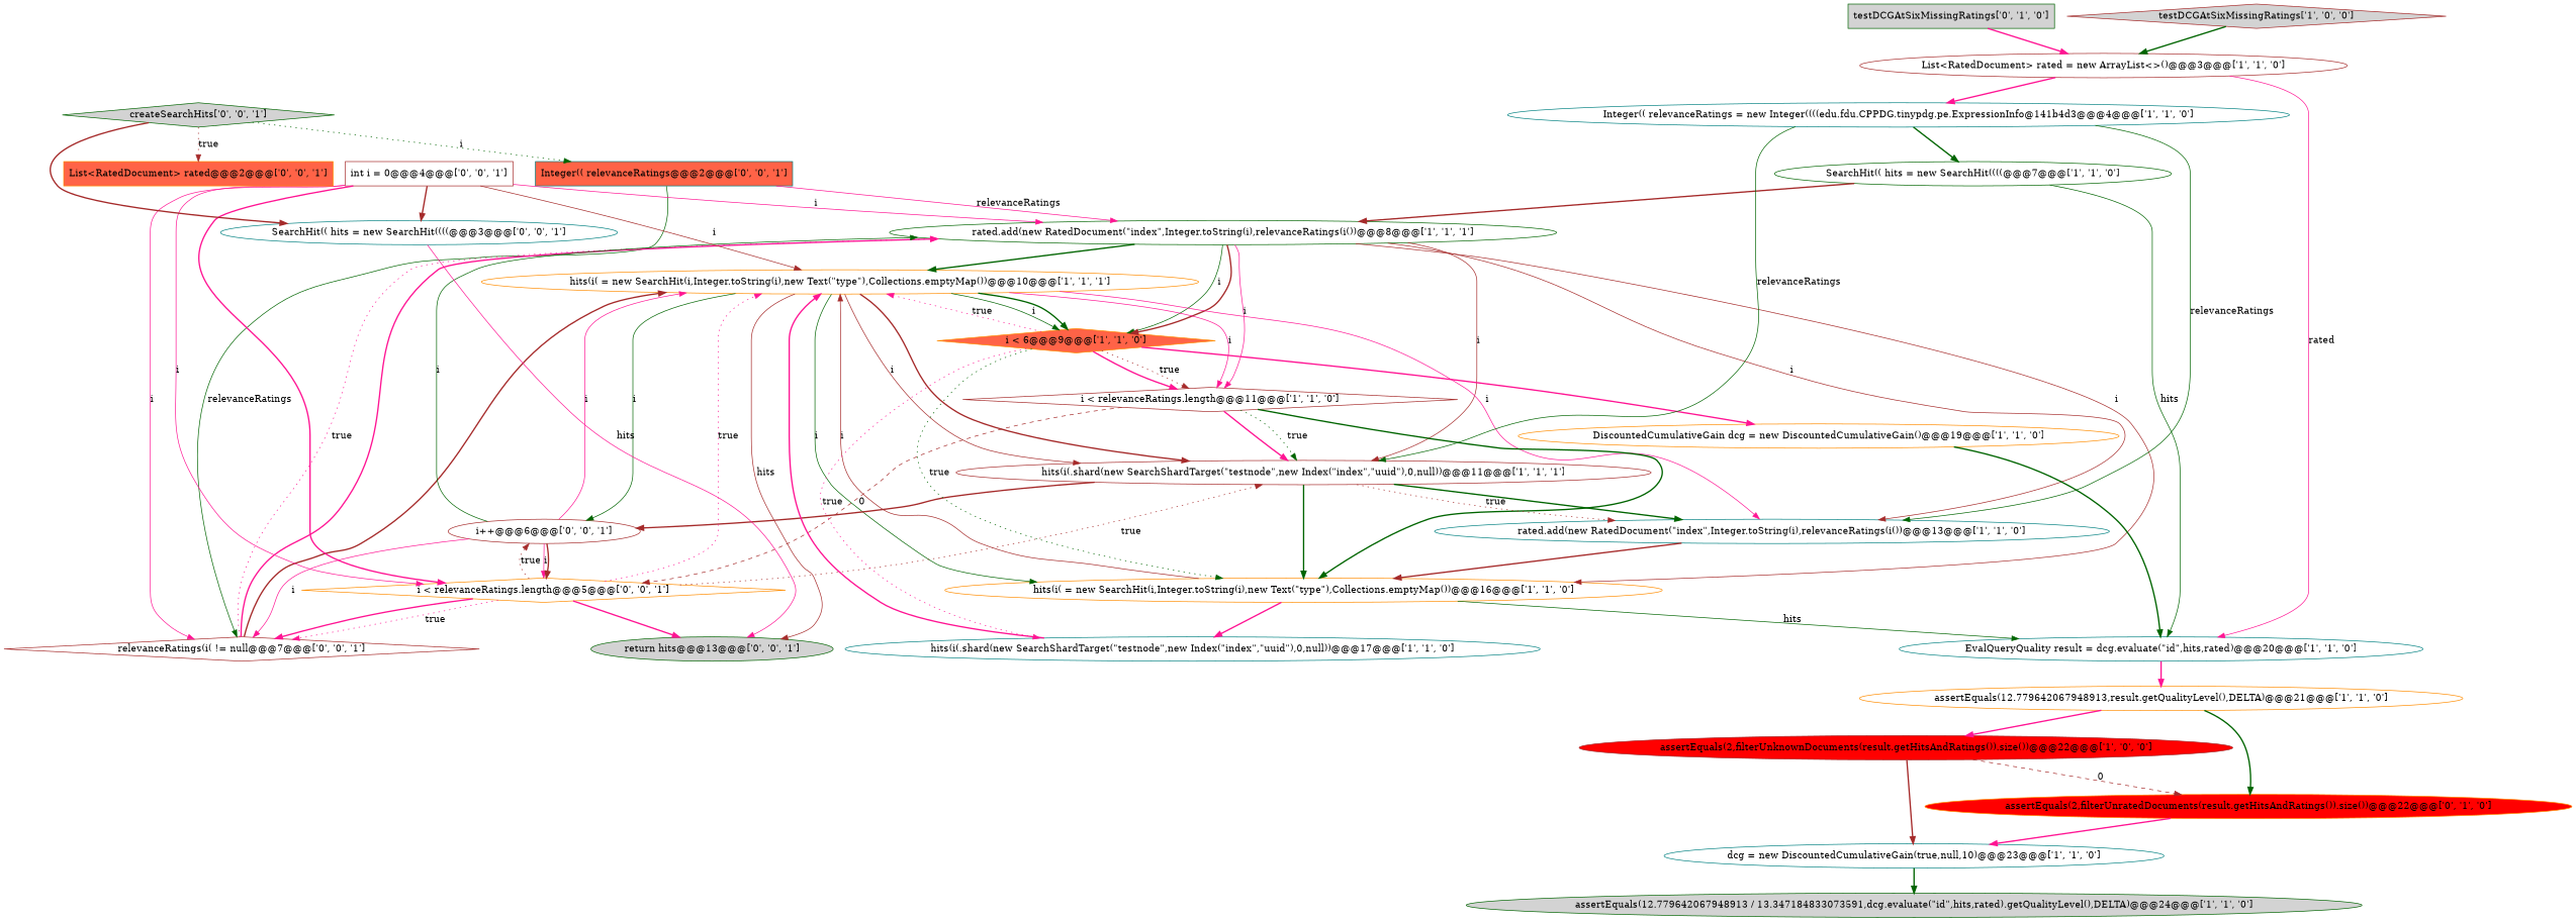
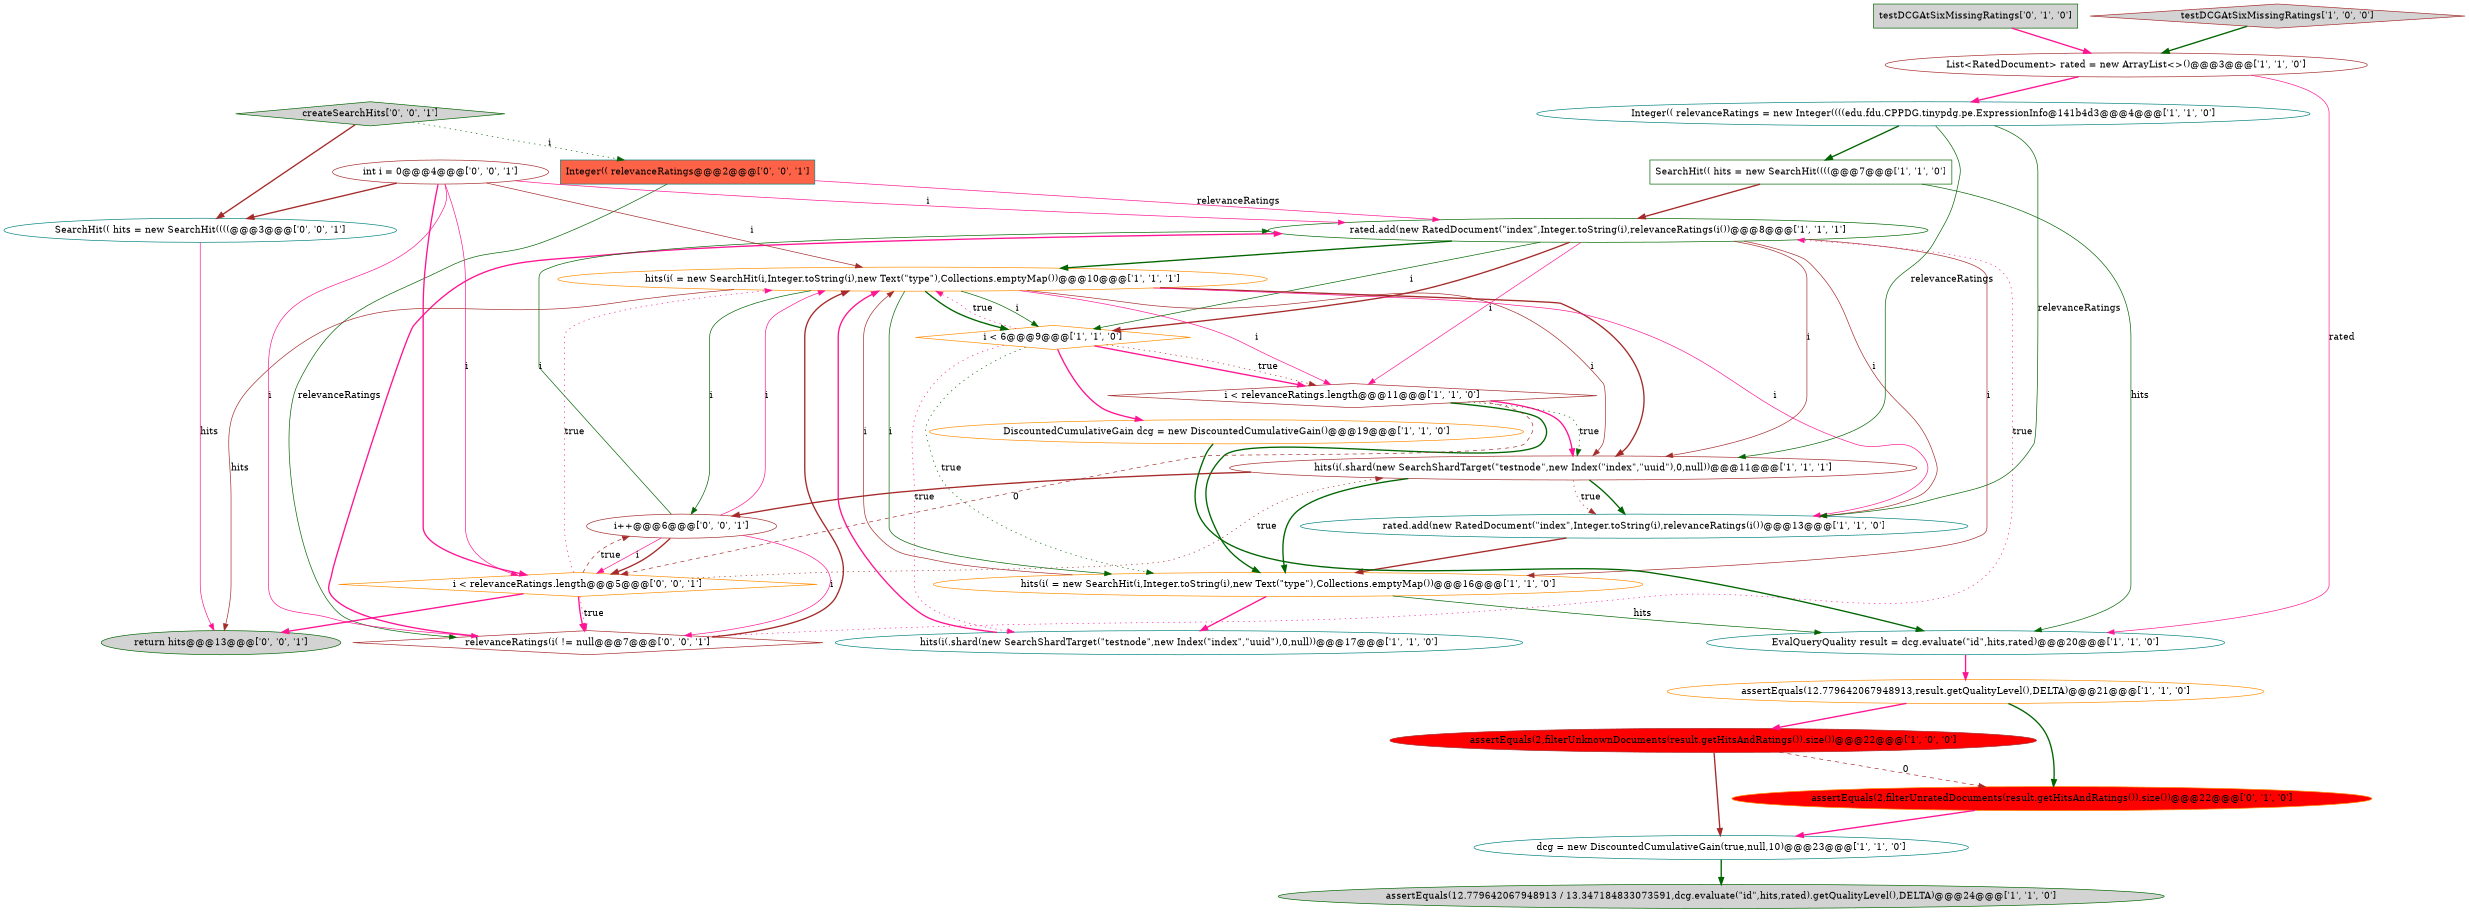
  digraph {
    node [color=brown fillcolor=white shape=ellipse style=filled]
    edge [color=deeppink style=bold]
    n1 [color=teal fillcolor=tomato label="Integer(( relevanceRatings@@@2@@@['0', '0', '1']" shape=box]
    n2 [color=darkgreen label="rated.add(new RatedDocument(\"index\",Integer.toString(i),relevanceRatings(i())@@@8@@@['1', '1', '1']"]
    n3 [label="relevanceRatings(i( != null@@@7@@@['0', '0', '1']" shape=diamond]
    n4 [color=darkorange label="hits(i( = new SearchHit(i,Integer.toString(i),new Text(\"type\"),Collections.emptyMap())@@@10@@@['1', '1', '1']"]
    n5 [label="i < relevanceRatings.length@@@11@@@['1', '1', '0']" shape=diamond]
    n6 [color=darkorange label="hits(i( = new SearchHit(i,Integer.toString(i),new Text(\"type\"),Collections.emptyMap())@@@16@@@['1', '1', '0']"]
    n7 [label="hits(i(.shard(new SearchShardTarget(\"testnode\",new Index(\"index\",\"uuid\"),0,null))@@@11@@@['1', '1', '1']"]
-   n8 [color=darkorange fillcolor=tomato label="i < 6@@@9@@@['1', '1', '0']" shape=diamond]
+   n8 [color=darkorange label="i < 6@@@9@@@['1', '1', '0']" shape=diamond]
    n9 [color=teal label="rated.add(new RatedDocument(\"index\",Integer.toString(i),relevanceRatings(i())@@@13@@@['1', '1', '0']"]
    n10 [label="i++@@@6@@@['0', '0', '1']"]
    n11 [color=darkorange label="i < relevanceRatings.length@@@5@@@['0', '0', '1']" shape=diamond]
    n12 [color=darkgreen fillcolor=lightgray label="return hits@@@13@@@['0', '0', '1']"]
-   n13 [label="int i = 0@@@4@@@['0', '0', '1']" shape=box]
+   n13 [label="int i = 0@@@4@@@['0', '0', '1']"]
    n14 [color=teal label="SearchHit(( hits = new SearchHit((((@@@3@@@['0', '0', '1']"]
    n15 [color=teal label="EvalQueryQuality result = dcg.evaluate(\"id\",hits,rated)@@@20@@@['1', '1', '0']"]
    n16 [color=teal label="hits(i(.shard(new SearchShardTarget(\"testnode\",new Index(\"index\",\"uuid\"),0,null))@@@17@@@['1', '1', '0']"]
-   n17 [color=darkgreen label="SearchHit(( hits = new SearchHit((((@@@7@@@['1', '1', '0']"]
+   n17 [color=darkgreen label="SearchHit(( hits = new SearchHit((((@@@7@@@['1', '1', '0']" shape=box]
    n18 [color=darkorange label="assertEquals(12.779642067948913,result.getQualityLevel(),DELTA)@@@21@@@['1', '1', '0']"]
    n19 [color=darkorange label="DiscountedCumulativeGain dcg = new DiscountedCumulativeGain()@@@19@@@['1', '1', '0']"]
    n20 [color=darkgreen fillcolor=lightgray label="assertEquals(12.779642067948913 / 13.347184833073591,dcg.evaluate(\"id\",hits,rated).getQualityLevel(),DELTA)@@@24@@@['1', '1', '0']"]
    n21 [fillcolor=red label="assertEquals(2,filterUnknownDocuments(result.getHitsAndRatings()).size())@@@22@@@['1', '0', '0']"]
    n22 [color=darkorange fillcolor=red label="assertEquals(2,filterUnratedDocuments(result.getHitsAndRatings()).size())@@@22@@@['0', '1', '0']"]
    n23 [color=teal label="dcg = new DiscountedCumulativeGain(true,null,10)@@@23@@@['1', '1', '0']"]
    n24 [color=darkgreen fillcolor=lightgray label="testDCGAtSixMissingRatings['0', '1', '0']" shape=box]
    n25 [label="List<RatedDocument> rated = new ArrayList<>()@@@3@@@['1', '1', '0']"]
    n26 [color=teal label="Integer(( relevanceRatings = new Integer((((edu.fdu.CPPDG.tinypdg.pe.ExpressionInfo@141b4d3@@@4@@@['1', '1', '0']"]
    n27 [color=darkgreen fillcolor=lightgray label="createSearchHits['0', '0', '1']" shape=diamond]
-   n28 [color=darkorange fillcolor=tomato label="List<RatedDocument> rated@@@2@@@['0', '0', '1']" shape=box]
    n29 [fillcolor=lightgray label="testDCGAtSixMissingRatings['1', '0', '0']" shape=diamond]
    n1 -> n2 [label=relevanceRatings style=solid]
    n1 -> n3 [color=darkgreen label=relevanceRatings style=solid]
    n2 -> n4 [color=darkgreen]
    n2 -> n5 [label=i style=solid]
    n2 -> n6 [color=brown label=i style=solid]
    n2 -> n7 [color=brown label=i style=solid]
    n2 -> n8 [color=darkgreen label=i style=solid]
    n2 -> n8 [color=brown]
    n2 -> n9 [color=brown label=i style=solid]
    n3 -> n2
    n3 -> n2 [label=true style=dotted]
    n3 -> n4 [color=brown]
    n4 -> n5 [label=i style=solid]
    n4 -> n6 [color=darkgreen label=i style=solid]
    n4 -> n7 [color=brown]
    n4 -> n7 [color=brown label=i style=solid]
    n4 -> n8 [color=darkgreen label=i style=solid]
    n4 -> n8 [color=darkgreen]
    n4 -> n9 [label=i style=solid]
    n4 -> n10 [color=darkgreen label=i style=solid]
    n4 -> n12 [color=brown label=hits style=solid]
    n5 -> n6 [color=darkgreen]
    n5 -> n7
    n5 -> n7 [color=darkgreen label=true style=dotted]
    n5 -> n11 [color=brown label=0 style=dashed]
    n6 -> n4 [color=brown label=i style=solid]
    n6 -> n15 [color=darkgreen label=hits style=solid]
    n6 -> n16
    n7 -> n6 [color=darkgreen]
    n7 -> n9 [color=darkgreen]
    n7 -> n9 [color=brown label=true style=dotted]
    n7 -> n10 [color=brown]
    n8 -> n4 [label=true style=dotted]
    n8 -> n5
    n8 -> n5 [color=brown label=true style=dotted]
    n8 -> n6 [color=darkgreen label=true style=dotted]
    n8 -> n16 [label=true style=dotted]
    n8 -> n19
    n9 -> n6 [color=brown]
    n10 -> n2 [color=darkgreen label=i style=solid]
    n10 -> n3 [label=i style=solid]
    n10 -> n4 [label=i style=solid]
    n10 -> n11 [label=i style=solid]
    n10 -> n11 [color=brown]
    n11 -> n3 [label=true style=dotted]
    n11 -> n3
    n11 -> n4 [label=true style=dotted]
    n11 -> n7 [color=brown label=true style=dotted]
-   n11 -> n10 [color=brown label=true style=dotted]
+   n11 -> n10 [color=brown label=true style=dashed]
    n11 -> n12
    n13 -> n2 [label=i style=solid]
    n13 -> n3 [label=i style=solid]
    n13 -> n4 [color=brown label=i style=solid]
    n13 -> n11 [label=i style=solid]
    n13 -> n11
    n13 -> n14 [color=brown]
    n14 -> n12 [label=hits style=solid]
    n15 -> n18
    n16 -> n4
    n17 -> n2 [color=brown]
    n17 -> n15 [color=darkgreen label=hits style=solid]
    n18 -> n21
    n18 -> n22 [color=darkgreen]
    n19 -> n15 [color=darkgreen]
    n21 -> n22 [color=brown label=0 style=dashed]
    n21 -> n23 [color=brown]
    n22 -> n23
    n23 -> n20 [color=darkgreen]
    n24 -> n25
    n25 -> n15 [label=rated style=solid]
    n25 -> n26
    n26 -> n7 [color=darkgreen label=relevanceRatings style=solid]
    n26 -> n9 [color=darkgreen label=relevanceRatings style=solid]
    n26 -> n17 [color=darkgreen]
    n27 -> n1 [color=darkgreen label=i style=dotted]
    n27 -> n14 [color=brown]
-   n27 -> n28 [color=brown label=true style=dotted]
    n29 -> n25 [color=darkgreen]
  }
